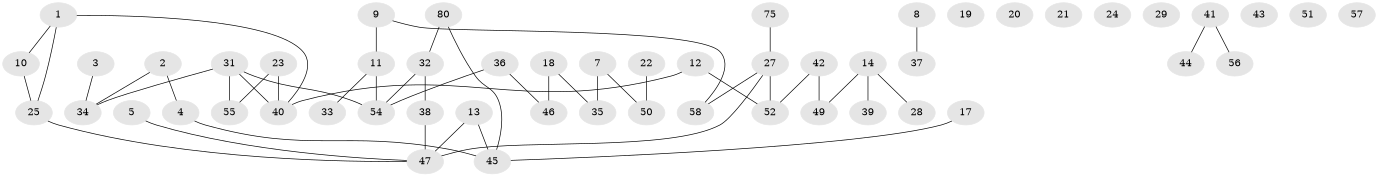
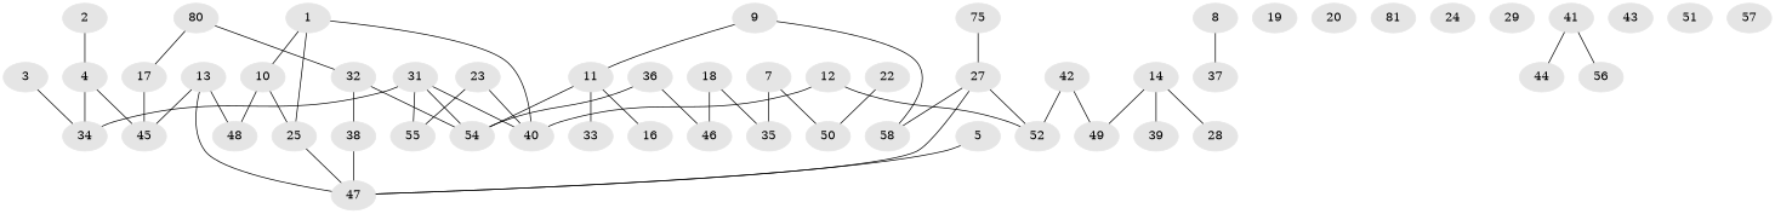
  graph {
    node [color=gray90 style=filled]
    1
    10
    25
    40
+   48
    47
    2
    4
    34
    45
    3
    5
    7
    35
    50
    8
    37
    9
    11
    58
+   16
    33
    54
    31
    55
    12
    52
    13
    14
    28
    49
    39
    n33 [label=75]
    27
    17
    18
    46
    19
    20
-   21
+   21 [label=81]
    22
    23
    24
    29
    n45 [label=80]
    32
    38
    36
    41
    44
    56
    42
    43
    51
    57
    1 -- 10
    1 -- 25
    1 -- 40
    10 -- 25
+   10 -- 48
    25 -- 47
    2 -- 4
-   2 -- 34
+   4 -- 34
    4 -- 45
    3 -- 34
    5 -- 47
    7 -- 35
    7 -- 50
    8 -- 37
    9 -- 11
    9 -- 58
+   11 -- 16
    11 -- 33
    11 -- 54
    31 -- 40
    31 -- 34
    31 -- 54
    31 -- 55
    12 -- 40
    12 -- 52
+   13 -- 48
    13 -- 47
    13 -- 45
    14 -- 28
    14 -- 49
    14 -- 39
    n33 -- 27
    27 -- 47
    27 -- 58
    27 -- 52
    17 -- 45
    18 -- 35
    18 -- 46
    22 -- 50
    23 -- 40
    23 -- 55
-   n45 -- 45
+   n45 -- 17
    n45 -- 32
    32 -- 54
    32 -- 38
    38 -- 47
    36 -- 54
    36 -- 46
    41 -- 44
    41 -- 56
    42 -- 52
    42 -- 49
  }
